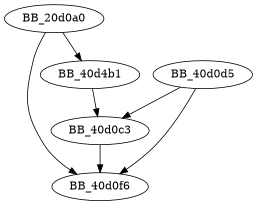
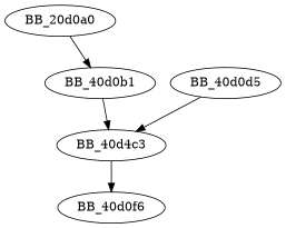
  digraph {
    n1 [label=BB_20d0a0]
-   BB_40d0b1 [label=BB_40d4b1]
+   BB_40d0b1
    BB_40d0f6
-   BB_40d0c3
+   BB_40d0c3 [label=BB_40d4c3]
    BB_40d0d5
    n1 -> BB_40d0b1
-   n1 -> BB_40d0f6
    BB_40d0b1 -> BB_40d0c3
    BB_40d0c3 -> BB_40d0f6
-   BB_40d0d5 -> BB_40d0f6
    BB_40d0d5 -> BB_40d0c3
  }
